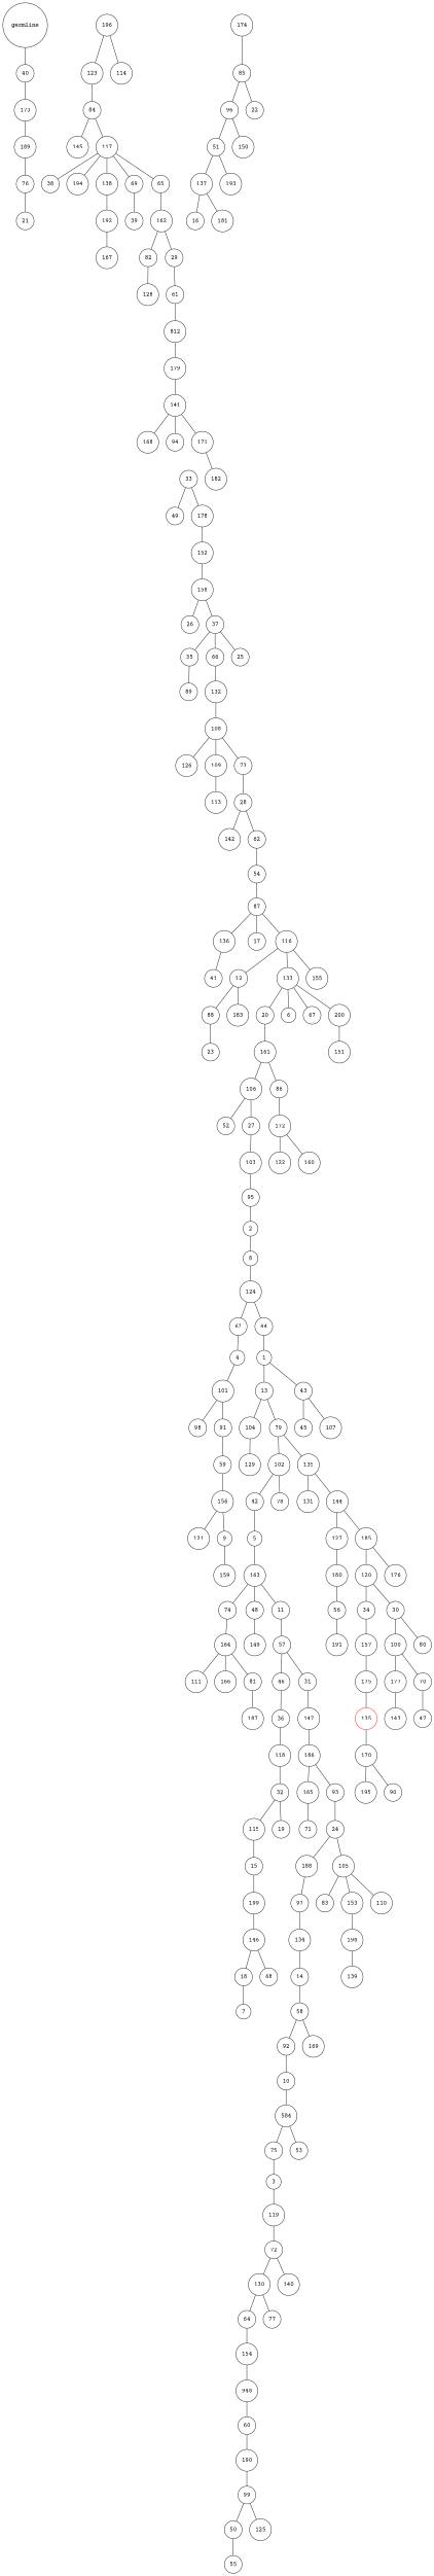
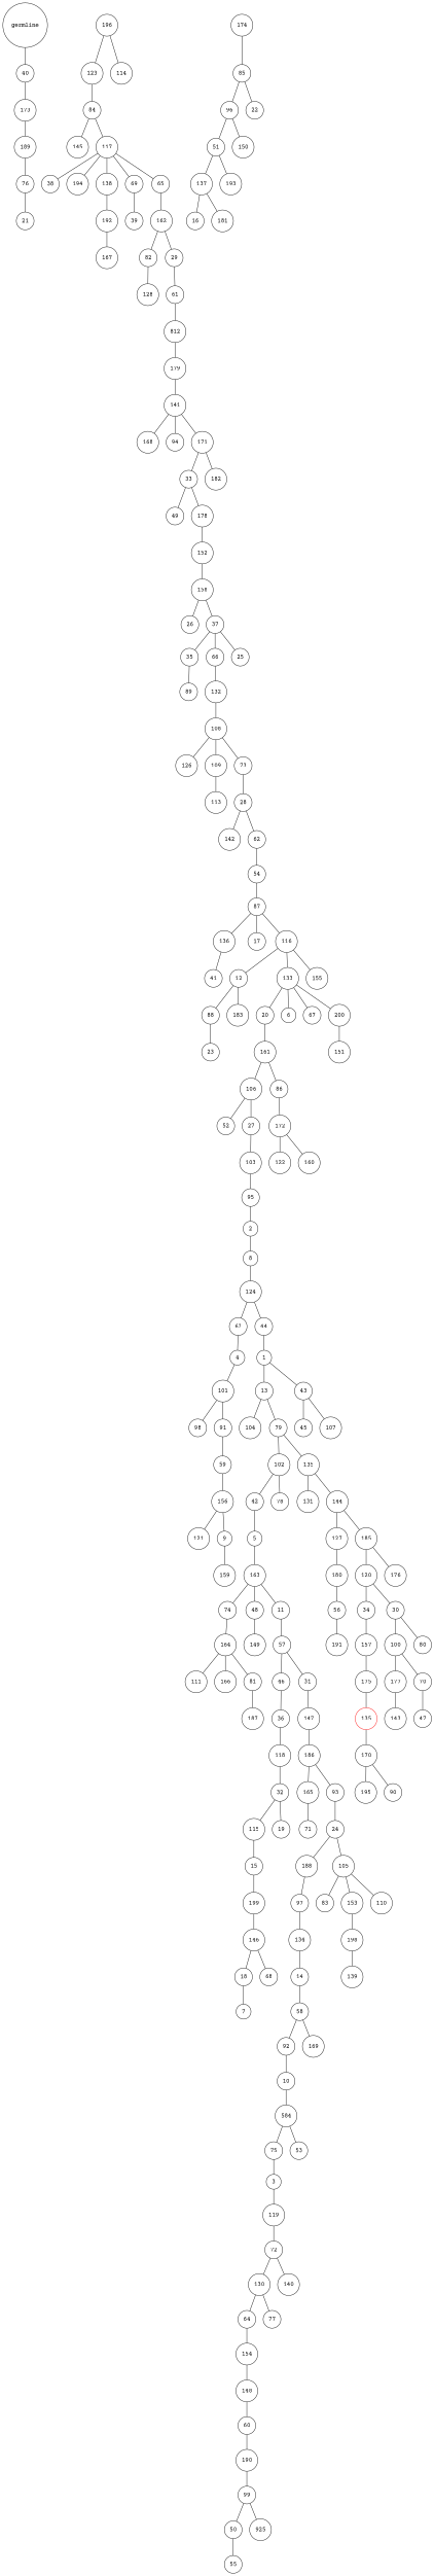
  graph {
    fontname="Courier Prime"
    rankdir=UD
    splines=line
    node [fontname="Courier Prime" shape=circle]
    edge [fontname="Courier Prime"]
    n1 [label=germline]
    n2 [label=40]
    n3 [label=173]
    n4 [label=189]
    n5 [label=76]
    n6 [label=21]
    n7 [label=196]
    n8 [label=123]
    n9 [label=114]
    n10 [label=84]
    n11 [label=145]
    n12 [label=117]
    n13 [label=38]
    n14 [label=194]
    n15 [label=138]
    n16 [label=69]
    n17 [label=65]
    n18 [label=192]
    n19 [label=39]
    n20 [label=162]
    n21 [label=167]
    n22 [label=82]
    n23 [label=29]
    n24 [label=128]
    n25 [label=61]
    n26 [label=812]
    n27 [label=179]
    n28 [label=141]
    n29 [label=168]
    n30 [label=94]
    n31 [label=171]
    n32 [label=33]
    n33 [label=182]
    n34 [label=49]
    n35 [label=178]
    n36 [label=152]
    n37 [label=158]
    n38 [label=26]
    n39 [label=37]
    n40 [label=35]
    n41 [label=66]
    n42 [label=25]
    n43 [label=89]
    n44 [label=132]
    n45 [label=108]
    n46 [label=126]
    n47 [label=109]
    n48 [label=73]
    n49 [label=113]
    n50 [label=28]
    n51 [label=142]
    n52 [label=62]
    n53 [label=54]
    n54 [label=87]
    n55 [label=136]
    n56 [label=17]
    n57 [label=116]
    n58 [label=41]
    n59 [label=12]
    n60 [label=133]
    n61 [label=155]
    n62 [label=88]
    n63 [label=183]
    n64 [label=20]
    n65 [label=6]
    n66 [label=67]
    n67 [label=200]
    n68 [label=23]
    n69 [label=161]
    n70 [label=151]
    n71 [label=106]
    n72 [label=86]
    n73 [label=52]
    n74 [label=27]
    n75 [label=172]
    n76 [label=103]
    n77 [label=95]
    n78 [label=2]
    n79 [label=8]
    n80 [label=124]
    n81 [label=63]
    n82 [label=44]
    n83 [label=4]
    n84 [label=1]
    n85 [label=101]
    n86 [label=98]
    n87 [label=91]
    n88 [label=59]
    n89 [label=156]
    n90 [label=121]
    n91 [label=9]
    n92 [label=159]
    n93 [label=13]
    n94 [label=43]
    n95 [label=104]
    n96 [label=79]
    n97 [label=45]
    n98 [label=107]
-   n99 [label=129]
    n100 [label=102]
    n101 [label=135]
    n102 [label=42]
    n103 [label=78]
    n104 [label=131]
    n105 [label=144]
    n106 [label=5]
    n107 [label=163]
    n108 [label=74]
    n109 [label=48]
    n110 [label=11]
    n111 [label=164]
    n112 [label=149]
    n113 [label=57]
    n114 [label=111]
    n115 [label=166]
    n116 [label=81]
    n117 [label=187]
    n118 [label=46]
    n119 [label=31]
    n120 [label=36]
    n121 [label=147]
    n122 [label=118]
    n123 [label=32]
    n124 [label=115]
    n125 [label=19]
    n126 [label=15]
    n127 [label=199]
    n128 [label=146]
    n129 [label=18]
    n130 [label=68]
    n131 [label=7]
    n132 [label=186]
    n133 [label=165]
    n134 [label=93]
    n135 [label=71]
    n136 [label=24]
    n137 [label=188]
    n138 [label=105]
    n139 [label=97]
    n140 [label=83]
    n141 [label=153]
    n142 [label=110]
    n143 [label=134]
    n144 [label=14]
    n145 [label=58]
    n146 [label=92]
    n147 [label=169]
    n148 [label=10]
    n149 [label=584]
    n150 [label=75]
    n151 [label=53]
    n152 [label=3]
    n153 [label=119]
    n154 [label=72]
    n155 [label=130]
    n156 [label=140]
    n157 [label=64]
    n158 [label=77]
    n159 [label=154]
-   n160 [label=948]
+   n160 [label=148]
    n161 [label=60]
    n162 [label=190]
    n163 [label=99]
    n164 [label=50]
-   n165 [label=125]
+   n165 [label=925]
    n166 [label=55]
    n167 [label=174]
    n168 [label=85]
    n169 [label=96]
    n170 [label=22]
    n171 [label=51]
    n172 [label=150]
    n173 [label=137]
    n174 [label=193]
    n175 [label=16]
    n176 [label=181]
    n177 [label=198]
    n178 [label=139]
    n179 [label=127]
    n180 [label=185]
    n181 [label=180]
    n182 [label=120]
    n183 [label=176]
    n184 [label=56]
    n185 [label=191]
    n186 [label=34]
    n187 [label=30]
    n188 [label=157]
    n189 [label=100]
    n190 [label=80]
    n191 [label=175]
    n192 [color=red label=135]
    n193 [label=170]
    n194 [label=195]
    n195 [label=90]
    n196 [label=177]
    n197 [label=70]
    n198 [label=143]
    n199 [label=47]
    n200 [label=122]
    n201 [label=160]
    n1 -- n2
    n2 -- n3
    n3 -- n4
    n4 -- n5
    n5 -- n6
    n7 -- n8
    n7 -- n9
    n8 -- n10
    n10 -- n11
    n10 -- n12
    n12 -- n13
    n12 -- n14
    n12 -- n15
    n12 -- n16
    n12 -- n17
    n15 -- n18
    n16 -- n19
    n17 -- n20
    n18 -- n21
    n20 -- n22
    n20 -- n23
    n22 -- n24
    n23 -- n25
    n25 -- n26
    n26 -- n27
    n27 -- n28
    n28 -- n29
    n28 -- n30
    n28 -- n31
+   n31 -- n32
    n31 -- n33
    n32 -- n34
    n32 -- n35
    n35 -- n36
    n36 -- n37
    n37 -- n38
    n37 -- n39
    n39 -- n40
    n39 -- n41
    n39 -- n42
    n40 -- n43
    n41 -- n44
    n44 -- n45
    n45 -- n46
    n45 -- n47
    n45 -- n48
    n47 -- n49
    n48 -- n50
    n50 -- n51
    n50 -- n52
    n52 -- n53
    n53 -- n54
    n54 -- n55
    n54 -- n56
    n54 -- n57
    n55 -- n58
    n57 -- n59
    n57 -- n60
    n57 -- n61
    n59 -- n62
    n59 -- n63
    n60 -- n64
    n60 -- n65
    n60 -- n66
    n60 -- n67
    n62 -- n68
    n64 -- n69
    n67 -- n70
    n69 -- n71
    n69 -- n72
    n71 -- n73
    n71 -- n74
    n72 -- n75
    n74 -- n76
    n75 -- n200
    n75 -- n201
    n76 -- n77
    n77 -- n78
    n78 -- n79
    n79 -- n80
    n80 -- n81
    n80 -- n82
    n81 -- n83
    n82 -- n84
    n83 -- n85
    n84 -- n93
    n84 -- n94
    n85 -- n86
    n85 -- n87
    n87 -- n88
    n88 -- n89
    n89 -- n90
    n89 -- n91
    n91 -- n92
    n93 -- n95
    n93 -- n96
    n94 -- n97
    n94 -- n98
-   n95 -- n99
    n96 -- n100
    n96 -- n101
    n100 -- n102
    n100 -- n103
    n101 -- n104
    n101 -- n105
    n102 -- n106
    n105 -- n179
    n105 -- n180
    n106 -- n107
    n107 -- n108
    n107 -- n109
    n107 -- n110
    n108 -- n111
    n109 -- n112
    n110 -- n113
    n111 -- n114
    n111 -- n115
    n111 -- n116
    n113 -- n118
    n113 -- n119
    n116 -- n117
    n118 -- n120
    n119 -- n121
    n120 -- n122
    n121 -- n132
    n122 -- n123
    n123 -- n124
    n123 -- n125
    n124 -- n126
    n126 -- n127
    n127 -- n128
    n128 -- n129
    n128 -- n130
    n129 -- n131
    n132 -- n133
    n132 -- n134
    n133 -- n135
    n134 -- n136
    n136 -- n137
    n136 -- n138
    n137 -- n139
    n138 -- n140
    n138 -- n141
    n138 -- n142
    n139 -- n143
    n141 -- n177
    n143 -- n144
    n144 -- n145
    n145 -- n146
    n145 -- n147
    n146 -- n148
    n148 -- n149
    n149 -- n150
    n149 -- n151
    n150 -- n152
    n152 -- n153
    n153 -- n154
    n154 -- n155
    n154 -- n156
    n155 -- n157
    n155 -- n158
    n157 -- n159
    n159 -- n160
    n160 -- n161
    n161 -- n162
    n162 -- n163
    n163 -- n164
    n163 -- n165
    n164 -- n166
    n167 -- n168
    n168 -- n169
    n168 -- n170
    n169 -- n171
    n169 -- n172
    n171 -- n173
    n171 -- n174
    n173 -- n175
    n173 -- n176
    n177 -- n178
    n179 -- n181
    n180 -- n182
    n180 -- n183
    n181 -- n184
    n182 -- n186
    n182 -- n187
    n184 -- n185
    n186 -- n188
    n187 -- n189
    n187 -- n190
    n188 -- n191
    n189 -- n196
    n189 -- n197
    n191 -- n192
    n192 -- n193
    n193 -- n194
    n193 -- n195
    n196 -- n198
    n197 -- n199
  }
